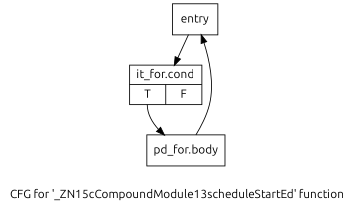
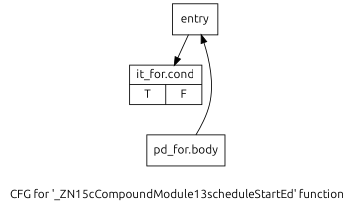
  digraph {
    fontname=Ubuntu
    label="CFG for '_ZN15cCompoundModule13scheduleStartEd' function"
    node [fontname=Ubuntu shape=record]
    edge [fontname=Ubuntu]
    n1 [label="{entry}"]
    n2 [label="{it_for.cond|{<s0>T|<s1>F}}"]
    n3 [label="{pd_for.body}"]
    n1 -> n2
-   n2 -> n3 [tailport=s0]
    n3 -> n1
  }
